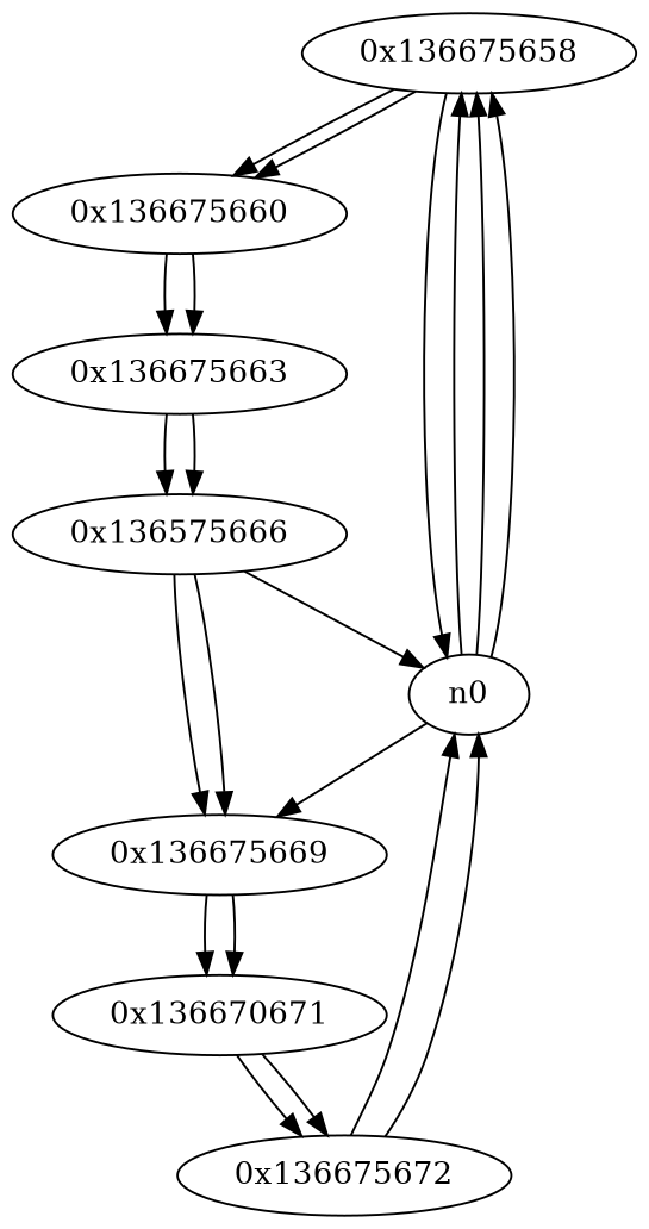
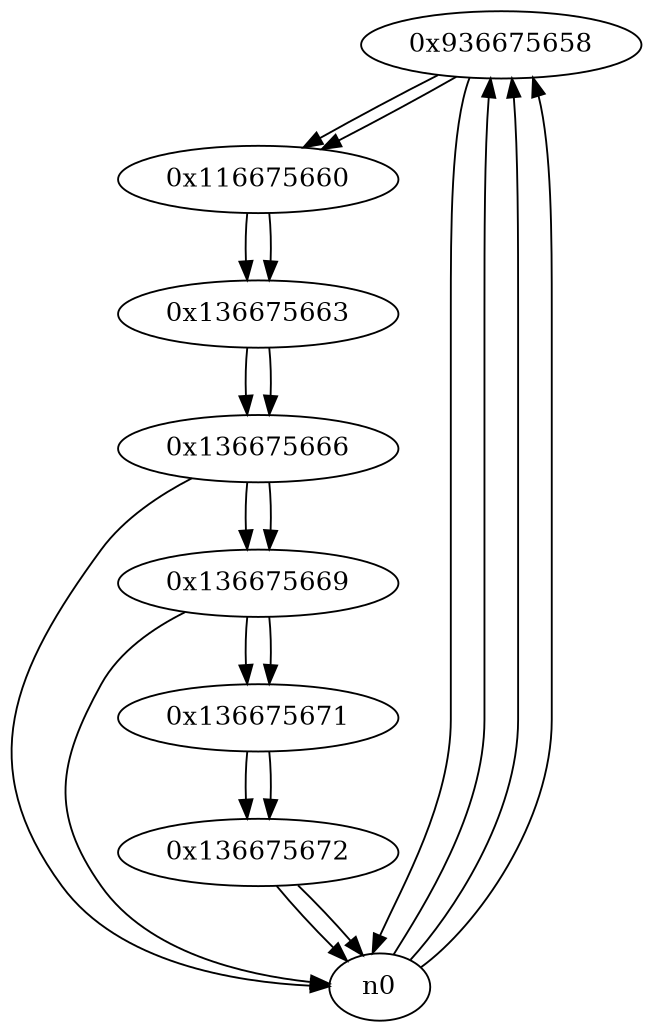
  digraph {
-   n1 [label="0x136675658"]
-   n2 [label="0x136675660"]
+   n1 [label="0x936675658"]
+   n2 [label="0x116675660"]
    n0
    n3 [label="0x136675663"]
-   n4 [label="0x136575666"]
+   n4 [label="0x136675666"]
    n5 [label="0x136675669"]
-   n6 [label="0x136670671"]
+   n6 [label="0x136675671"]
    n7 [label="0x136675672"]
    n1 -> n2
    n1 -> n2
    n1 -> n0
    n2 -> n3
    n2 -> n3
    n0 -> n1
    n0 -> n1
    n0 -> n1
    n3 -> n4
    n3 -> n4
    n4 -> n0
    n4 -> n5
    n4 -> n5
-   n0 -> n5
+   n5 -> n0
    n5 -> n6
    n5 -> n6
    n6 -> n7
    n6 -> n7
    n7 -> n0
    n7 -> n0
  }
